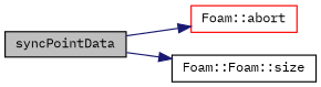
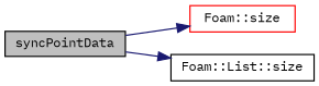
  digraph {
    fontname="IBM Plex Mono"
    rankdir=LR
    node [color=black fontname="IBM Plex Mono" fontsize=10 shape=record]
    edge [color=midnightblue fontname="IBM Plex Mono" fontsize=10 labelfontname=Helvetica labelfontsize=10 style=solid]
    n1 [fillcolor=grey75 fontcolor=black height=0.2 label=syncPointData style=filled width=0.4]
-   n2 [color=red height=0.2 label="Foam::abort" width=0.4]
-   n3 [height=0.2 label="Foam::Foam::size" width=0.4]
+   n2 [color=red height=0.2 label="Foam::size" width=0.4]
+   n3 [height=0.2 label="Foam::List::size" width=0.4]
    n1 -> n2
    n1 -> n3
  }
